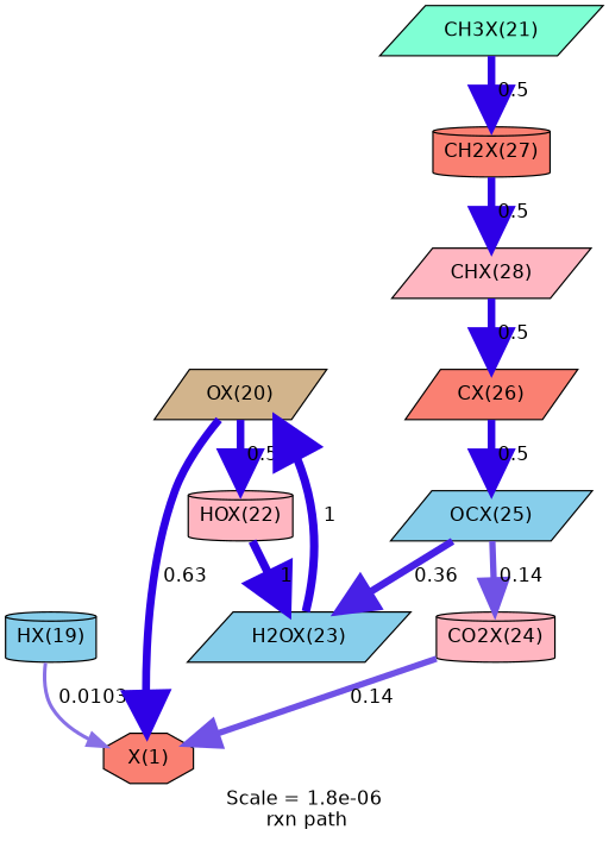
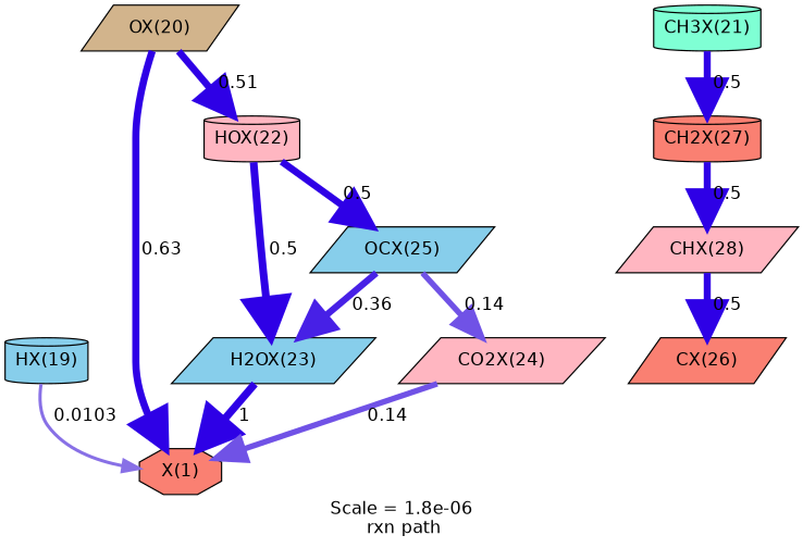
  digraph {
    fontname=Helvetica
    label="Scale = 1.8e-06\l rxn path"
    node [fillcolor=skyblue fontname=Helvetica shape=parallelogram style=filled]
    edge [arrowsize=2.74 color="0.7, 1, 0.9" fontname=Helvetica penwidth=5.48 style=bold]
    n1 [label="HX(19)" shape=cylinder]
    n2 [fillcolor=salmon label="X(1)" shape=octagon]
    n3 [fillcolor=tan label="OX(20)"]
    n4 [fillcolor=lightpink label="HOX(22)" shape=cylinder]
    n5 [label="H2OX(23)"]
    n6 [label="OCX(25)"]
-   n7 [fillcolor=lightpink label="CO2X(24)" shape=cylinder]
-   n8 [fillcolor=aquamarine label="CH3X(21)"]
+   n7 [fillcolor=lightpink label="CO2X(24)"]
+   n8 [fillcolor=aquamarine label="CH3X(21)" shape=cylinder]
    n9 [fillcolor=salmon label="CH2X(27)" shape=cylinder]
    n10 [fillcolor=lightpink label="CHX(28)"]
    n11 [fillcolor=salmon label="CX(26)"]
    n1 -> n2 [arrowsize=1.27 color="0.7, 0.51, 0.9" label=" 0.0103" penwidth=2.55]
    n3 -> n2 [arrowsize=2.83 color="0.7, 1.13, 0.9" label=" 0.63" penwidth=5.65]
    n3 -> n4 [arrowsize=2.75 color="0.7, 1.01, 0.9" label=" 0.51" penwidth=5.49]
-   n4 -> n5 [arrowsize=3 color="0.7, 1.5, 0.9" label=" 1" penwidth=6 style=solid]
-   n5 -> n3 [arrowsize=3 color="0.7, 1.5, 0.9" label=" 1" penwidth=6 style=solid]
+   n4 -> n5 [arrowsize=3 color="0.7, 1.5, 0.9" label=" 0.5" penwidth=6 style=solid]
+   n5 -> n2 [arrowsize=3 color="0.7, 1.5, 0.9" label=" 1" penwidth=6 style=solid]
    n6 -> n5 [arrowsize=2.61 color="0.7, 0.86, 0.9" label=" 0.36" penwidth=5.23]
    n6 -> n7 [arrowsize=2.26 color="0.7, 0.64, 0.9" label=" 0.14" penwidth=4.52 style=solid]
    n7 -> n2 [arrowsize=2.26 color="0.7, 0.64, 0.9" label=" 0.14" penwidth=4.52]
    n8 -> n9 [label=" 0.5" style=solid]
    n9 -> n10 [label=" 0.5"]
    n10 -> n11 [label=" 0.5"]
-   n11 -> n6 [label=" 0.5" style=solid]
+   n4 -> n6 [label=" 0.5" style=solid]
  }
